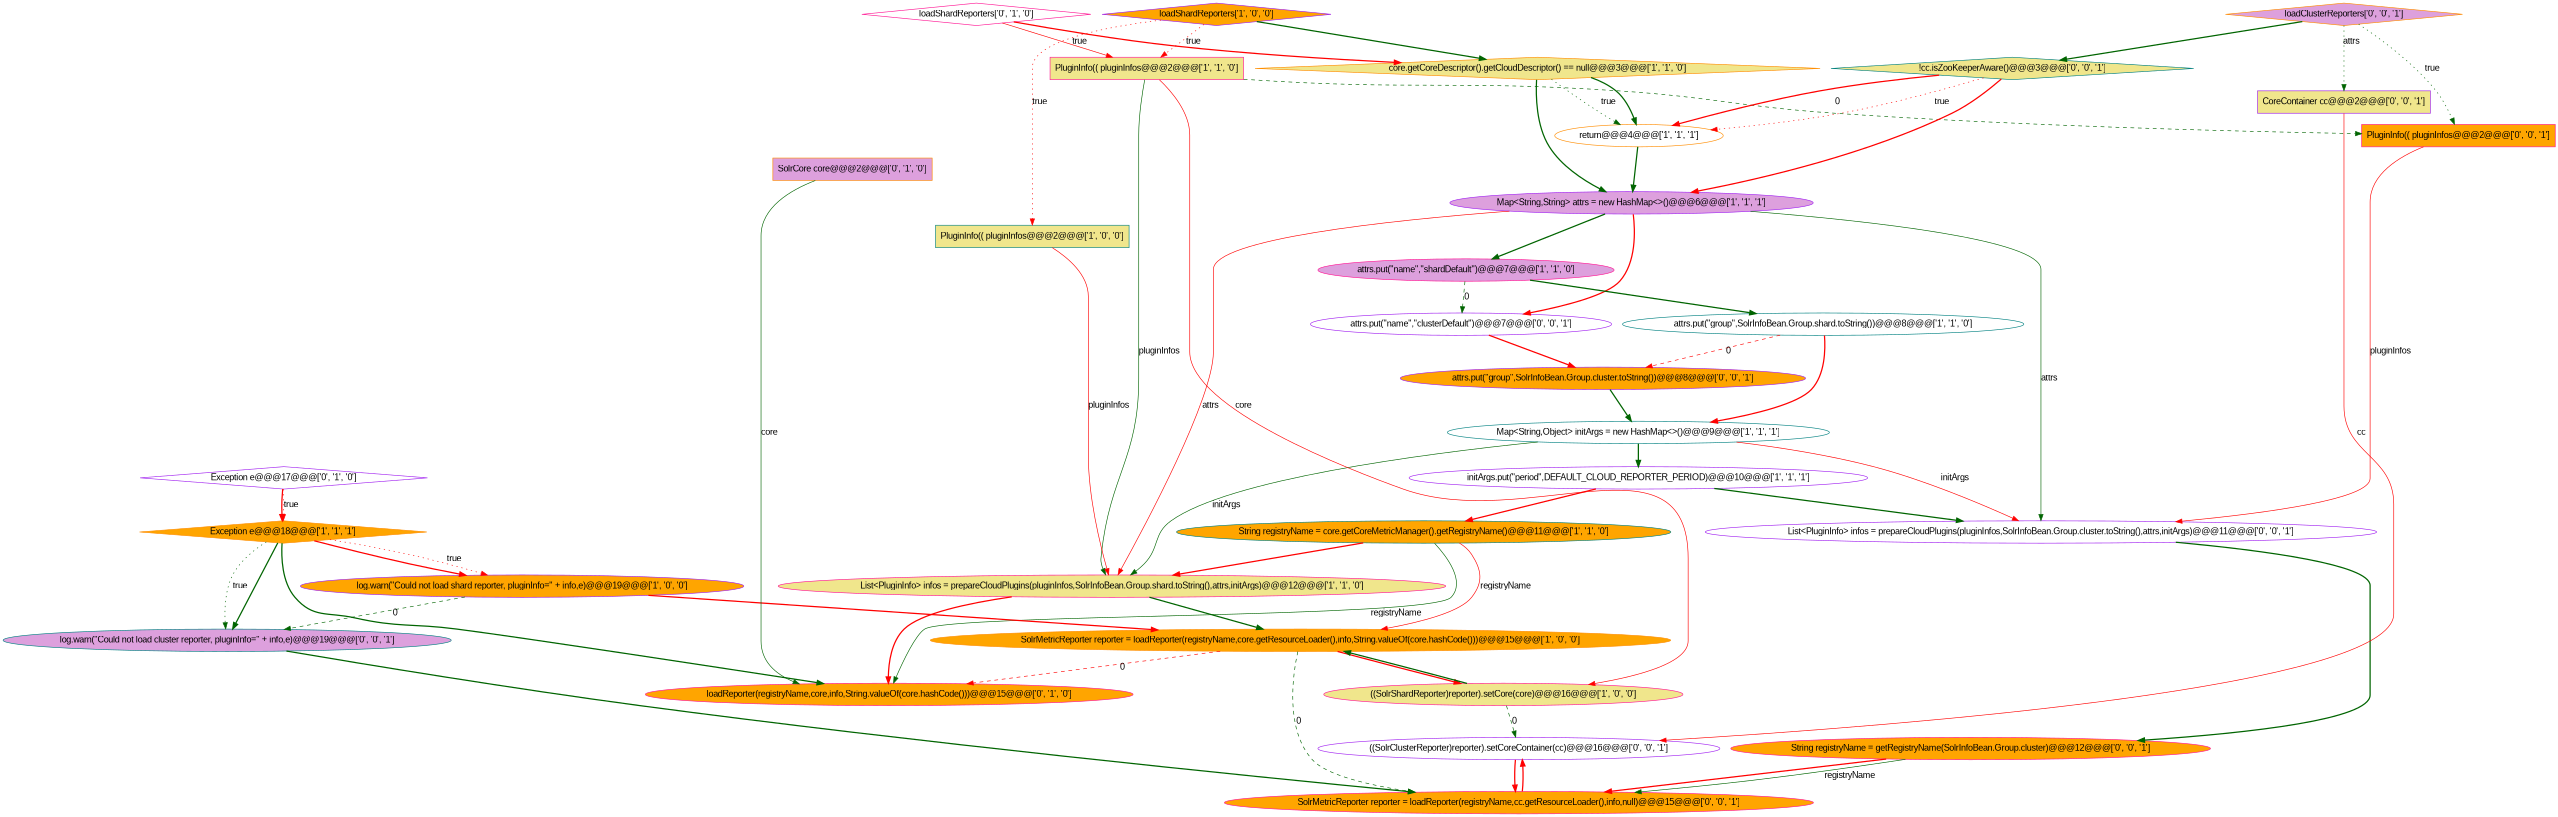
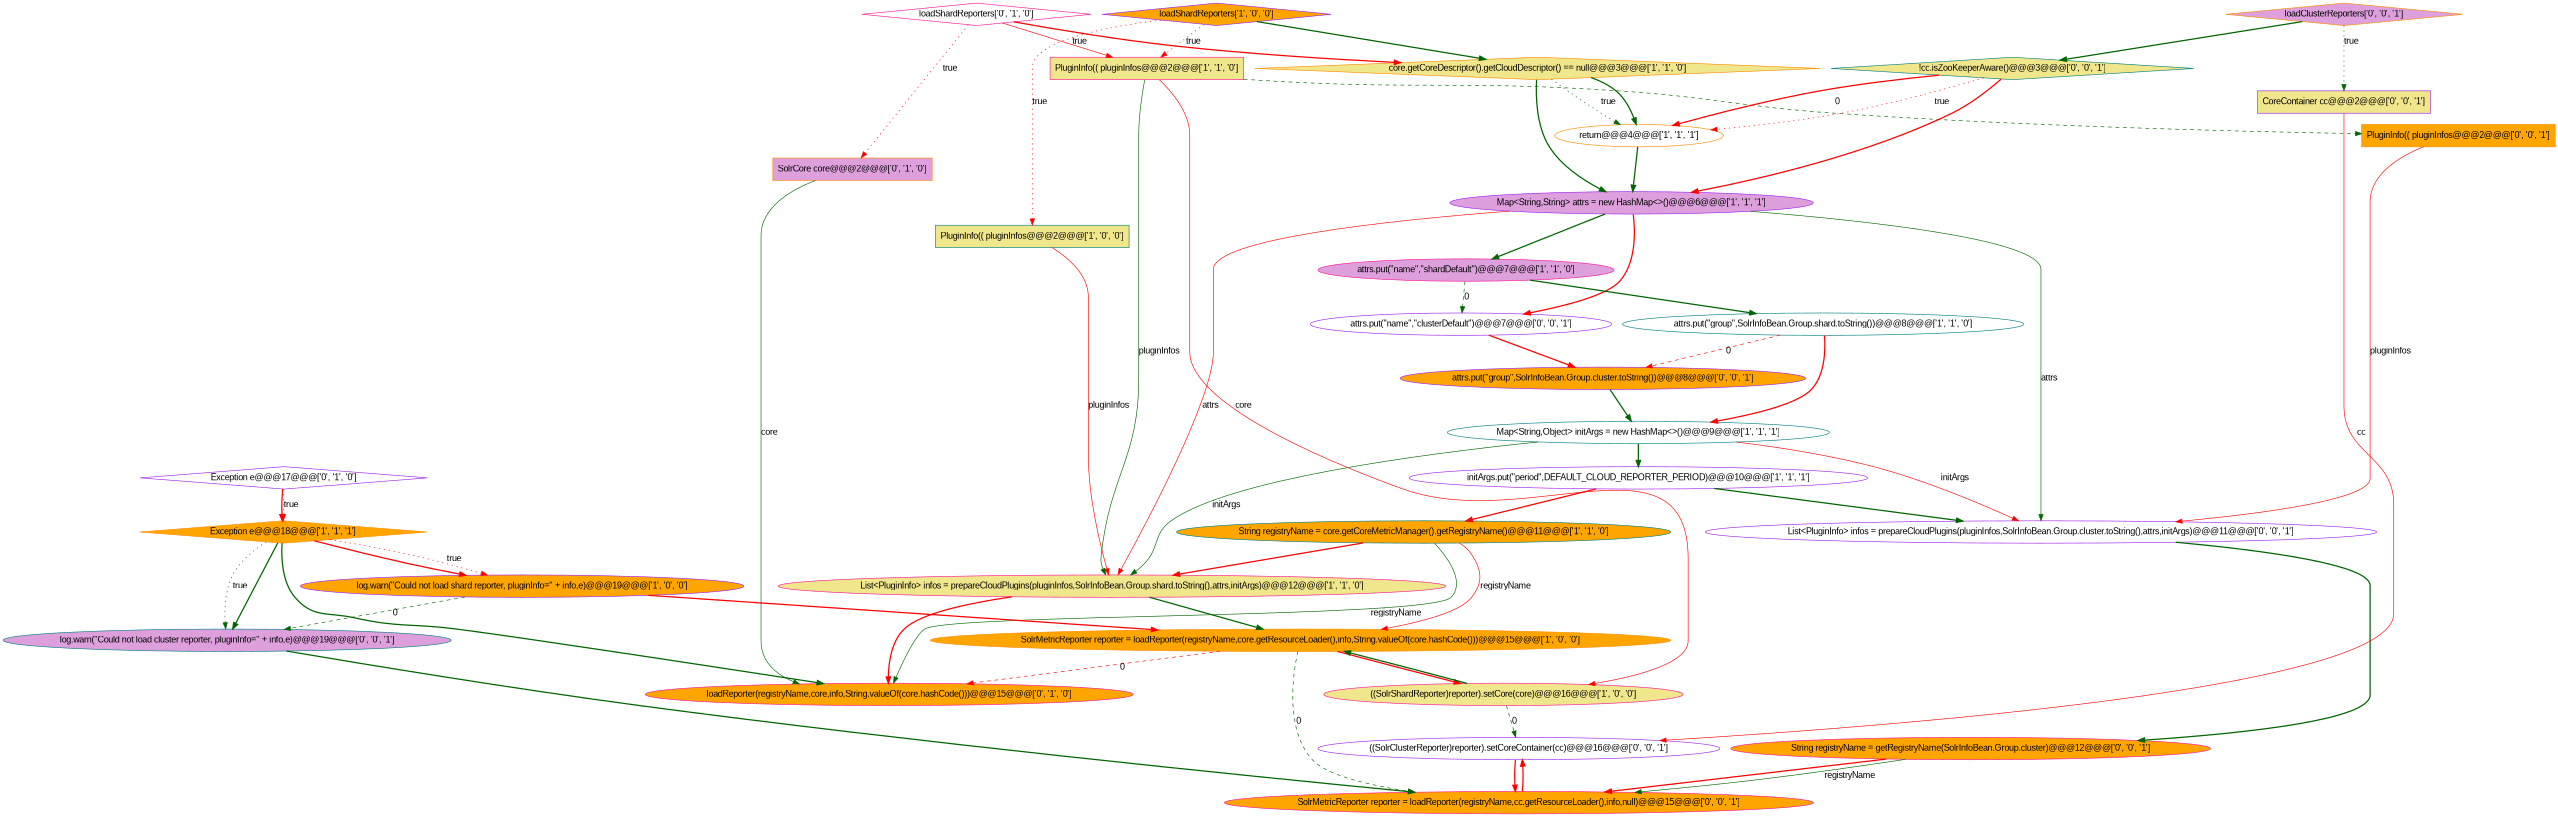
  digraph {
    fontname="Liberation Sans"
    node [color=purple fillcolor=orange fontname="Liberation Sans" shape=ellipse style=filled]
    edge [color=red fontname="Liberation Sans" style=bold]
    n1 [color=teal label="String registryName = core.getCoreMetricManager().getRegistryName()@@@11@@@['1', '1', '0']"]
    n2 [color=darkorange label="SolrMetricReporter reporter = loadReporter(registryName,core.getResourceLoader(),info,String.valueOf(core.hashCode()))@@@15@@@['1', '0', '0']"]
    n3 [color=deeppink label="loadReporter(registryName,core,info,String.valueOf(core.hashCode()))@@@15@@@['0', '1', '0']"]
    n4 [color=deeppink fillcolor=khaki label="List<PluginInfo> infos = prepareCloudPlugins(pluginInfos,SolrInfoBean.Group.shard.toString(),attrs,initArgs)@@@12@@@['1', '1', '0']"]
    n5 [color=deeppink fillcolor=khaki label="((SolrShardReporter)reporter).setCore(core)@@@16@@@['1', '0', '0']"]
    n6 [color=deeppink label="SolrMetricReporter reporter = loadReporter(registryName,cc.getResourceLoader(),info,null)@@@15@@@['0', '0', '1']"]
    n7 [label="attrs.put(\"group\",SolrInfoBean.Group.cluster.toString())@@@8@@@['0', '0', '1']"]
    n8 [color=teal fillcolor=white label="Map<String,Object> initArgs = new HashMap<>()@@@9@@@['1', '1', '1']"]
    n9 [fillcolor=white label="List<PluginInfo> infos = prepareCloudPlugins(pluginInfos,SolrInfoBean.Group.cluster.toString(),attrs,initArgs)@@@11@@@['0', '0', '1']"]
    n10 [fillcolor=white label="initArgs.put(\"period\",DEFAULT_CLOUD_REPORTER_PERIOD)@@@10@@@['1', '1', '1']"]
    n11 [color=deeppink fillcolor=khaki label="PluginInfo(( pluginInfos@@@2@@@['1', '1', '0']" shape=box]
-   n12 [color=deeppink label="PluginInfo(( pluginInfos@@@2@@@['0', '0', '1']" shape=box]
+   n12 [color=darkorange label="PluginInfo(( pluginInfos@@@2@@@['0', '0', '1']" shape=box]
    n13 [fillcolor=white label="((SolrClusterReporter)reporter).setCoreContainer(cc)@@@16@@@['0', '0', '1']"]
    n14 [fillcolor=plum label="Map<String,String> attrs = new HashMap<>()@@@6@@@['1', '1', '1']"]
    n15 [fillcolor=white label="attrs.put(\"name\",\"clusterDefault\")@@@7@@@['0', '0', '1']"]
    n16 [color=deeppink fillcolor=plum label="attrs.put(\"name\",\"shardDefault\")@@@7@@@['1', '1', '0']"]
    n17 [color=teal fillcolor=white label="attrs.put(\"group\",SolrInfoBean.Group.shard.toString())@@@8@@@['1', '1', '0']"]
    n18 [color=deeppink label="String registryName = getRegistryName(SolrInfoBean.Group.cluster)@@@12@@@['0', '0', '1']"]
    n19 [label="log.warn(\"Could not load shard reporter, pluginInfo=\" + info,e)@@@19@@@['1', '0', '0']"]
    n20 [color=teal fillcolor=plum label="log.warn(\"Could not load cluster reporter, pluginInfo=\" + info,e)@@@19@@@['0', '0', '1']"]
    n21 [fillcolor=khaki label="CoreContainer cc@@@2@@@['0', '0', '1']" shape=box]
    n22 [color=darkorange fillcolor=plum label="SolrCore core@@@2@@@['0', '1', '0']" shape=box]
    n23 [color=darkorange fillcolor=white label="return@@@4@@@['1', '1', '1']"]
    n24 [color=darkorange fillcolor=plum label="loadClusterReporters['0', '0', '1']" shape=diamond]
    n25 [color=teal fillcolor=khaki label="!cc.isZooKeeperAware()@@@3@@@['0', '0', '1']" shape=diamond]
    n26 [color=darkorange fillcolor=khaki label="core.getCoreDescriptor().getCloudDescriptor() == null@@@3@@@['1', '1', '0']" shape=diamond]
    n27 [fillcolor=white label="Exception e@@@17@@@['0', '1', '0']" shape=diamond]
    n28 [color=darkorange label="Exception e@@@18@@@['1', '1', '1']" shape=diamond]
    n29 [color=teal fillcolor=khaki label="PluginInfo(( pluginInfos@@@2@@@['1', '0', '0']" shape=box]
    n30 [color=deeppink fillcolor=white label="loadShardReporters['0', '1', '0']" shape=diamond]
    n31 [label="loadShardReporters['1', '0', '0']" shape=diamond]
    n1 -> n2 [label=registryName style=solid]
    n1 -> n3 [color=darkgreen label=registryName style=solid]
    n1 -> n4
    n2 -> n3 [label=0 style=dashed]
    n2 -> n5
    n2 -> n6 [color=darkgreen label=0 style=dashed]
    n4 -> n2 [color=darkgreen]
    n4 -> n3
    n5 -> n2 [color=darkgreen]
    n5 -> n13 [color=darkgreen label=0 style=dashed]
    n6 -> n13
    n7 -> n8 [color=darkgreen]
    n8 -> n4 [color=darkgreen label=initArgs style=solid]
    n8 -> n9 [label=initArgs style=solid]
    n8 -> n10 [color=darkgreen]
    n9 -> n18 [color=darkgreen]
    n10 -> n1
    n10 -> n9 [color=darkgreen]
    n11 -> n4 [color=darkgreen label=pluginInfos style=solid]
    n11 -> n5 [label=core style=solid]
    n11 -> n12 [color=darkgreen label=0 style=dashed]
    n12 -> n9 [label=pluginInfos style=solid]
    n13 -> n6
    n14 -> n4 [label=attrs style=solid]
    n14 -> n9 [color=darkgreen label=attrs style=solid]
    n14 -> n15
    n14 -> n16 [color=darkgreen]
    n15 -> n7
    n16 -> n15 [color=darkgreen label=0 style=dashed]
    n16 -> n17 [color=darkgreen]
    n17 -> n7 [label=0 style=dashed]
    n17 -> n8
    n18 -> n6
    n18 -> n6 [color=darkgreen label=registryName style=solid]
    n19 -> n2
    n19 -> n20 [color=darkgreen label=0 style=dashed]
    n20 -> n6 [color=darkgreen]
    n21 -> n13 [label=cc style=solid]
    n22 -> n3 [color=darkgreen label=core style=solid]
    n23 -> n14 [color=darkgreen]
-   n24 -> n12 [color=darkgreen label=true style=dotted]
-   n24 -> n21 [color=darkgreen label=attrs style=dotted]
+   n24 -> n21 [color=darkgreen label=true style=dotted]
    n24 -> n25 [color=darkgreen]
    n25 -> n14
    n25 -> n23
    n25 -> n23 [label=true style=dotted]
    n26 -> n14 [color=darkgreen]
    n26 -> n23 [color=darkgreen label=true style=dotted]
    n26 -> n23 [color=darkgreen]
    n27 -> n28
    n27 -> n28 [label=true style=dotted]
    n28 -> n3 [color=darkgreen]
    n28 -> n19 [label=true style=dotted]
    n28 -> n19
    n28 -> n20 [color=darkgreen]
    n28 -> n20 [color=darkgreen label=true style=dotted]
    n29 -> n4 [label=pluginInfos style=solid]
    n30 -> n11 [label=true style=solid]
+   n30 -> n22 [label=true style=dotted]
    n30 -> n26
    n31 -> n11 [label=true style=dotted]
    n31 -> n26 [color=darkgreen]
    n31 -> n29 [label=true style=dotted]
  }
